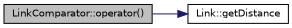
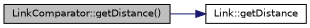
  digraph {
    rankdir=LR
    node [color=black fontname=Helvetica fontsize=10 shape=record style=filled]
-   n1 [fillcolor=grey75 fontcolor=black height=0.2 label="LinkComparator::operator()" width=0.4]
+   n1 [fillcolor=grey75 fontcolor=black height=0.2 label="LinkComparator::getDistance()" width=0.4]
    n2 [fillcolor=white height=0.2 label="Link::getDistance" width=0.4]
    n1 -> n2 [color=midnightblue fontname=Helvetica fontsize=10 labelfontname=Helvetica labelfontsize=10 style=solid]
  }
